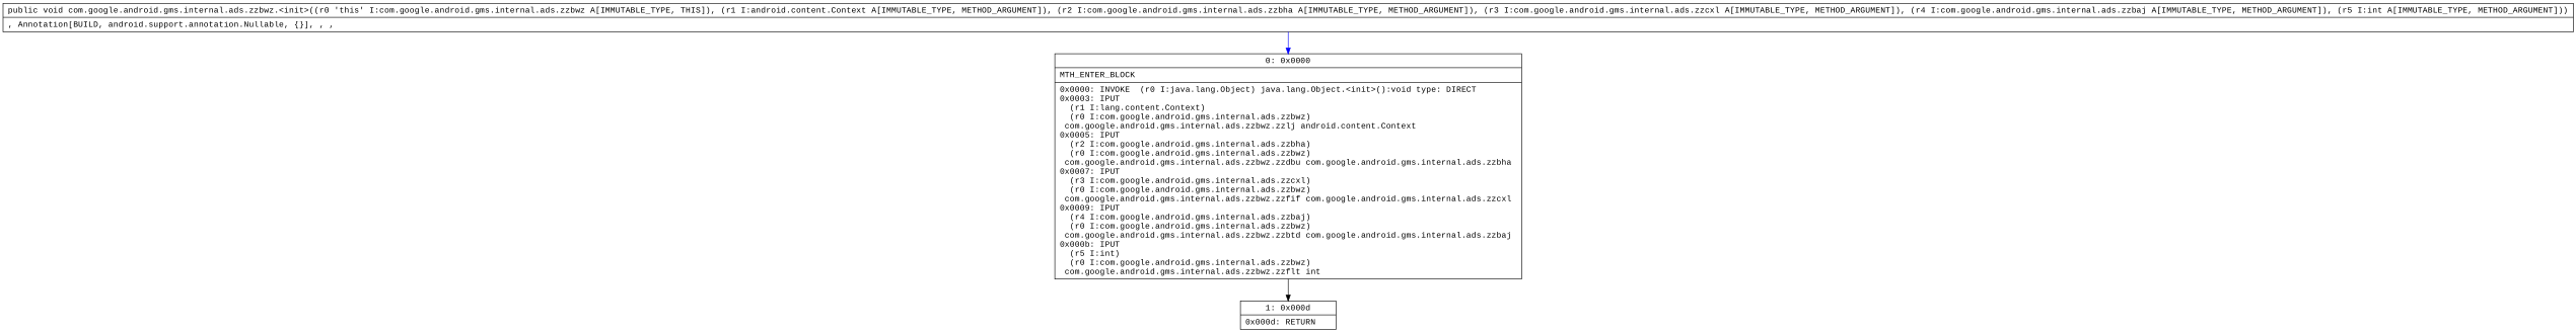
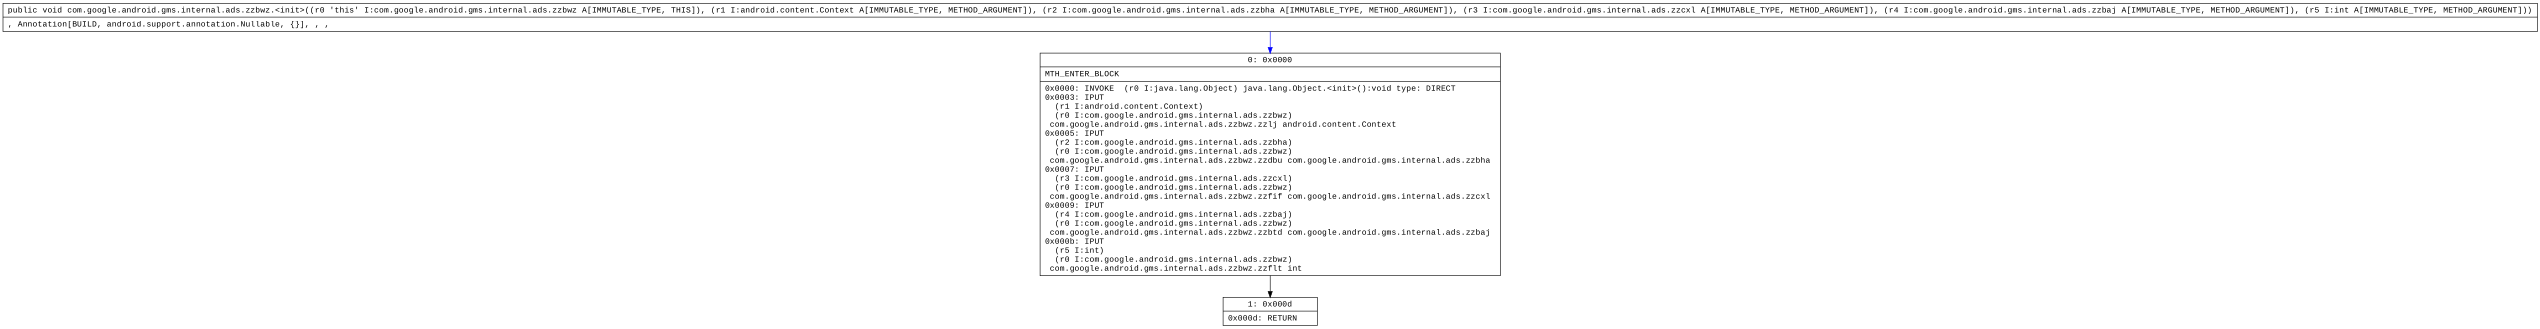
  digraph {
    fontname="Liberation Mono"
    node [shape=record fontname="Liberation Mono"]
    edge [fontname="Liberation Mono"]
-   n1 [label="{0\:\ 0x0000|MTH_ENTER_BLOCK\l|0x0000: INVOKE  (r0 I:java.lang.Object) java.lang.Object.\<init\>():void type: DIRECT \l0x0003: IPUT  \l  (r1 I:lang.content.Context)\l  (r0 I:com.google.android.gms.internal.ads.zzbwz)\l com.google.android.gms.internal.ads.zzbwz.zzlj android.content.Context \l0x0005: IPUT  \l  (r2 I:com.google.android.gms.internal.ads.zzbha)\l  (r0 I:com.google.android.gms.internal.ads.zzbwz)\l com.google.android.gms.internal.ads.zzbwz.zzdbu com.google.android.gms.internal.ads.zzbha \l0x0007: IPUT  \l  (r3 I:com.google.android.gms.internal.ads.zzcxl)\l  (r0 I:com.google.android.gms.internal.ads.zzbwz)\l com.google.android.gms.internal.ads.zzbwz.zzfif com.google.android.gms.internal.ads.zzcxl \l0x0009: IPUT  \l  (r4 I:com.google.android.gms.internal.ads.zzbaj)\l  (r0 I:com.google.android.gms.internal.ads.zzbwz)\l com.google.android.gms.internal.ads.zzbwz.zzbtd com.google.android.gms.internal.ads.zzbaj \l0x000b: IPUT  \l  (r5 I:int)\l  (r0 I:com.google.android.gms.internal.ads.zzbwz)\l com.google.android.gms.internal.ads.zzbwz.zzflt int \l}"]
+   n1 [label="{0\:\ 0x0000|MTH_ENTER_BLOCK\l|0x0000: INVOKE  (r0 I:java.lang.Object) java.lang.Object.\<init\>():void type: DIRECT \l0x0003: IPUT  \l  (r1 I:android.content.Context)\l  (r0 I:com.google.android.gms.internal.ads.zzbwz)\l com.google.android.gms.internal.ads.zzbwz.zzlj android.content.Context \l0x0005: IPUT  \l  (r2 I:com.google.android.gms.internal.ads.zzbha)\l  (r0 I:com.google.android.gms.internal.ads.zzbwz)\l com.google.android.gms.internal.ads.zzbwz.zzdbu com.google.android.gms.internal.ads.zzbha \l0x0007: IPUT  \l  (r3 I:com.google.android.gms.internal.ads.zzcxl)\l  (r0 I:com.google.android.gms.internal.ads.zzbwz)\l com.google.android.gms.internal.ads.zzbwz.zzfif com.google.android.gms.internal.ads.zzcxl \l0x0009: IPUT  \l  (r4 I:com.google.android.gms.internal.ads.zzbaj)\l  (r0 I:com.google.android.gms.internal.ads.zzbwz)\l com.google.android.gms.internal.ads.zzbwz.zzbtd com.google.android.gms.internal.ads.zzbaj \l0x000b: IPUT  \l  (r5 I:int)\l  (r0 I:com.google.android.gms.internal.ads.zzbwz)\l com.google.android.gms.internal.ads.zzbwz.zzflt int \l}"]
    n2 [label="{1\:\ 0x000d|0x000d: RETURN   \l}"]
    n3 [label="{public void com.google.android.gms.internal.ads.zzbwz.\<init\>((r0 'this' I:com.google.android.gms.internal.ads.zzbwz A[IMMUTABLE_TYPE, THIS]), (r1 I:android.content.Context A[IMMUTABLE_TYPE, METHOD_ARGUMENT]), (r2 I:com.google.android.gms.internal.ads.zzbha A[IMMUTABLE_TYPE, METHOD_ARGUMENT]), (r3 I:com.google.android.gms.internal.ads.zzcxl A[IMMUTABLE_TYPE, METHOD_ARGUMENT]), (r4 I:com.google.android.gms.internal.ads.zzbaj A[IMMUTABLE_TYPE, METHOD_ARGUMENT]), (r5 I:int A[IMMUTABLE_TYPE, METHOD_ARGUMENT]))  | , Annotation[BUILD, android.support.annotation.Nullable, \{\}], , , \l}"]
    n1 -> n2 [color=black]
    n3 -> n1 [color=blue]
  }
